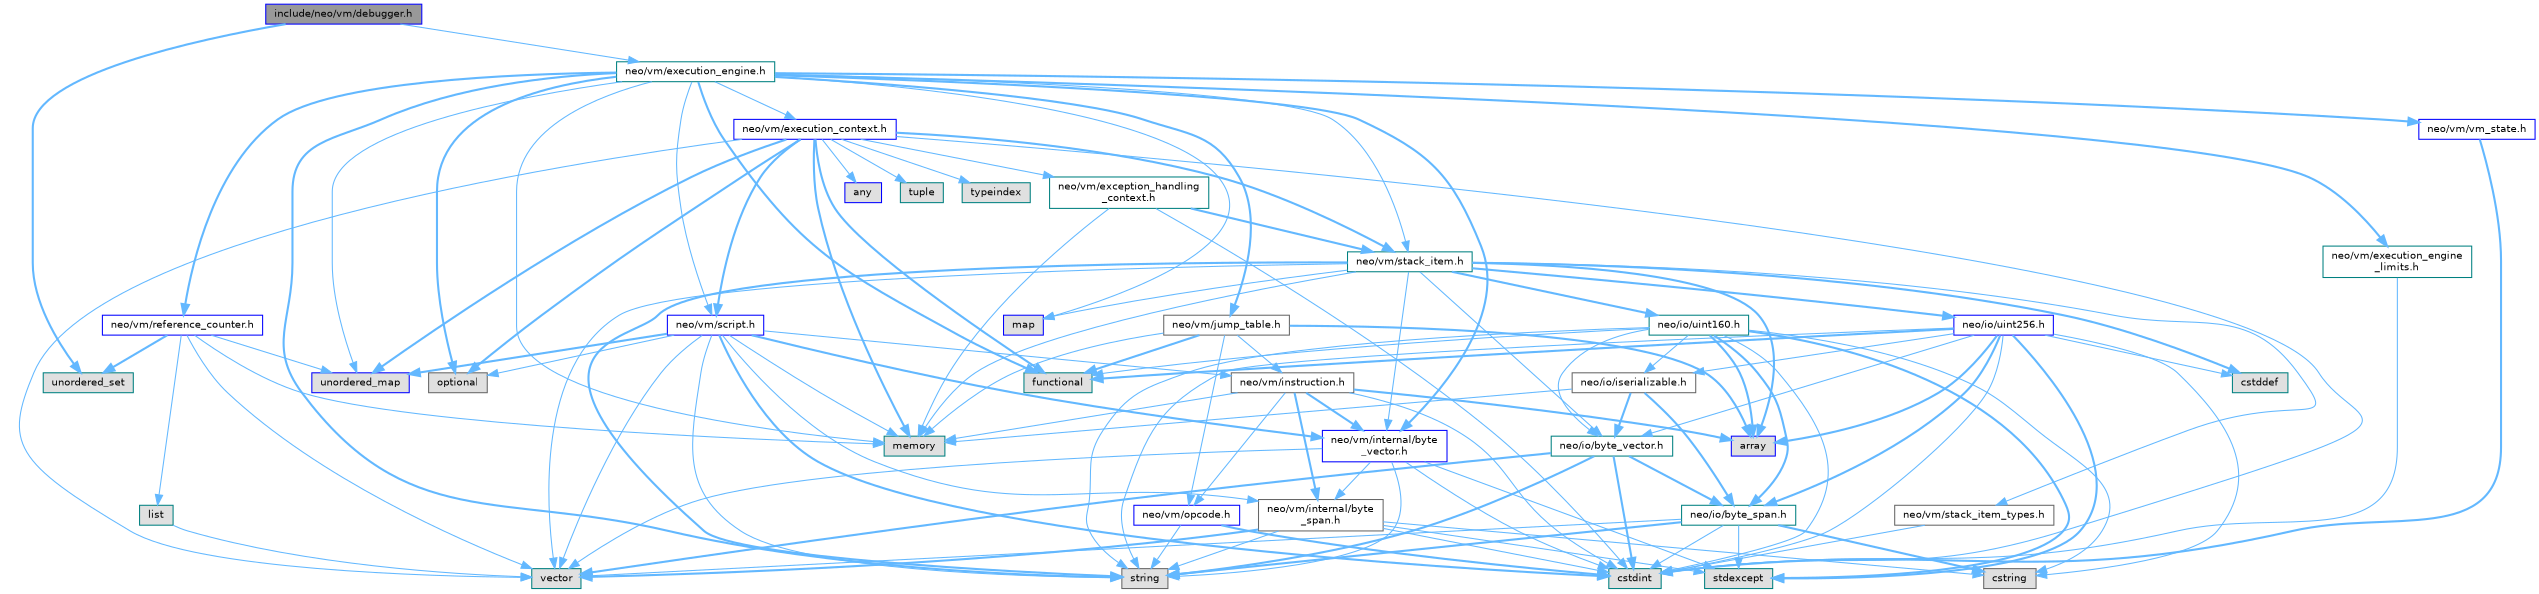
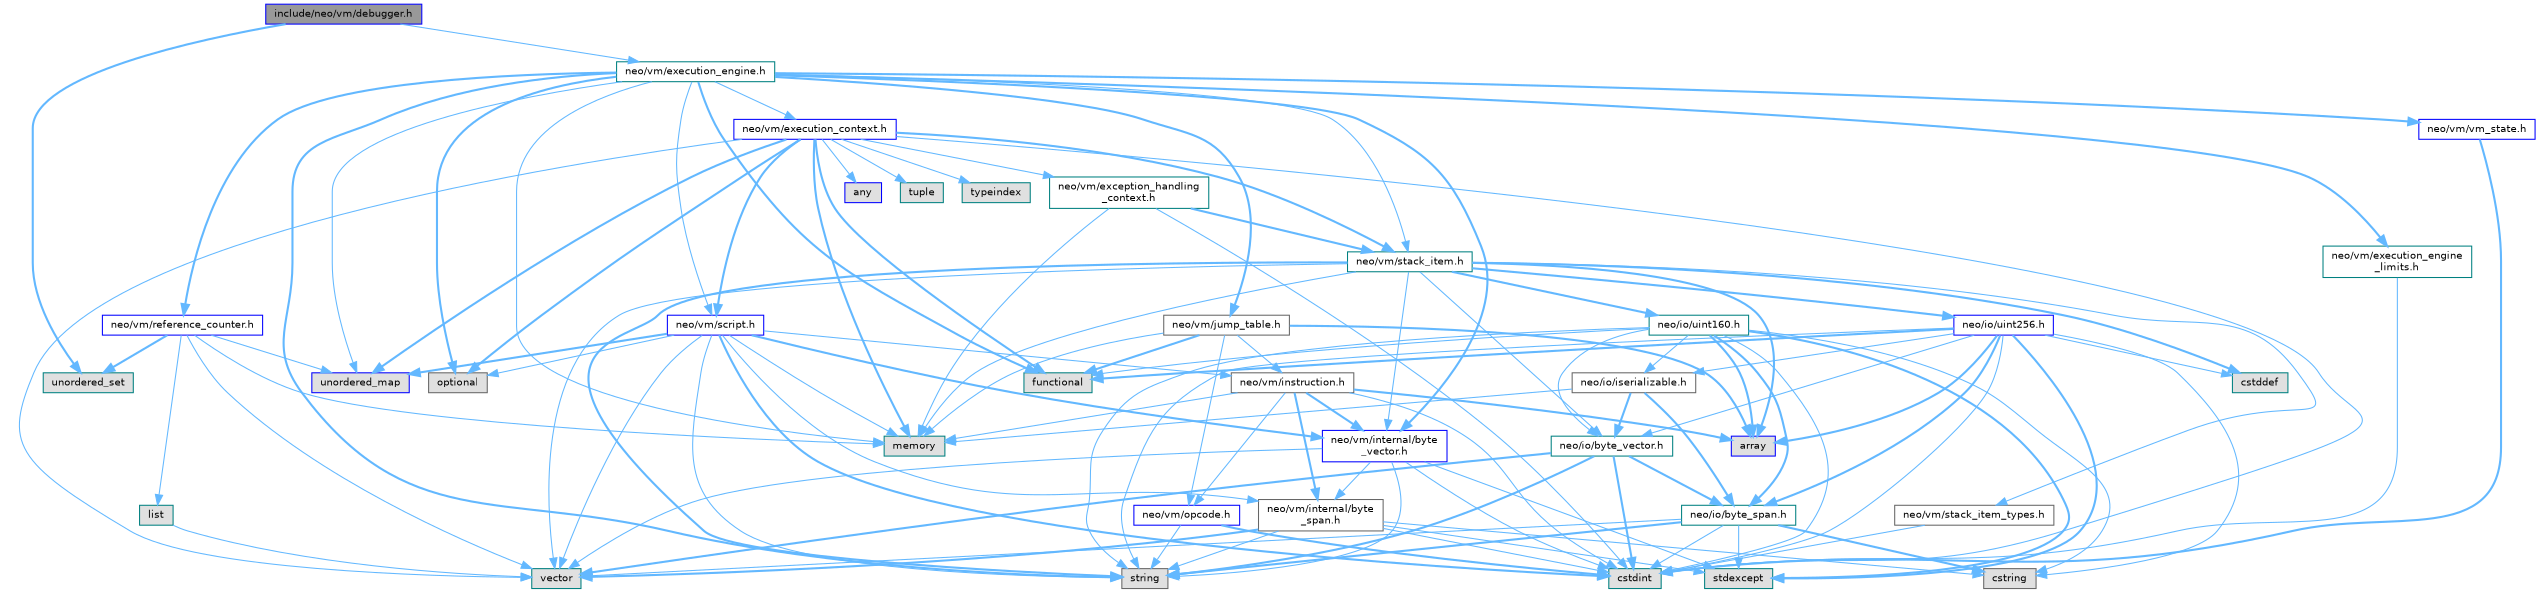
  digraph {
    node [color=teal fillcolor=white fontname=Helvetica fontsize=10 shape=box style=filled]
    edge [color=steelblue1 fontname=Helvetica fontsize=10 labelfontname=Helvetica labelfontsize=10 style=solid]
    n1 [color=blue fillcolor=grey60 fontcolor=black height=0.2 label="include/neo/vm/debugger.h" width=0.4]
    n2 [height=0.2 label="neo/vm/execution_engine.h" width=0.4]
    n3 [fillcolor="#E0E0E0" height=0.2 label=unordered_set width=0.4]
    n4 [color=blue height=0.2 label="neo/vm/execution_context.h" width=0.4]
    n5 [height=0.2 label="neo/vm/stack_item.h" width=0.4]
    n6 [color=gray40 fillcolor="#E0E0E0" height=0.2 label=string width=0.4]
    n7 [fillcolor="#E0E0E0" height=0.2 label=memory width=0.4]
    n8 [fillcolor="#E0E0E0" height=0.2 label=functional width=0.4]
    n9 [color=blue height=0.2 label="neo/vm/internal/byte\l_vector.h" width=0.4]
-   n10 [color=blue fillcolor="#E0E0E0" height=0.2 label=map width=0.4]
    n11 [color=blue height=0.2 label="neo/vm/script.h" width=0.4]
    n12 [color=gray40 fillcolor="#E0E0E0" height=0.2 label=optional width=0.4]
    n13 [color=blue fillcolor="#E0E0E0" height=0.2 label=unordered_map width=0.4]
    n14 [height=0.2 label="neo/vm/execution_engine\l_limits.h" width=0.4]
    n15 [color=gray40 height=0.2 label="neo/vm/jump_table.h" width=0.4]
    n16 [color=blue height=0.2 label="neo/vm/reference_counter.h" width=0.4]
    n17 [color=blue height=0.2 label="neo/vm/vm_state.h" width=0.4]
    n18 [fillcolor="#E0E0E0" height=0.2 label=vector width=0.4]
    n19 [height=0.2 label="neo/vm/exception_handling\l_context.h" width=0.4]
    n20 [fillcolor="#E0E0E0" height=0.2 label=cstdint width=0.4]
    n21 [color=blue fillcolor="#E0E0E0" height=0.2 label=any width=0.4]
    n22 [fillcolor="#E0E0E0" height=0.2 label=tuple width=0.4]
    n23 [fillcolor="#E0E0E0" height=0.2 label=typeindex width=0.4]
    n24 [height=0.2 label="neo/io/byte_vector.h" width=0.4]
    n25 [height=0.2 label="neo/io/uint160.h" width=0.4]
    n26 [color=blue fillcolor="#E0E0E0" height=0.2 label=array width=0.4]
    n27 [color=blue height=0.2 label="neo/io/uint256.h" width=0.4]
    n28 [fillcolor="#E0E0E0" height=0.2 label=cstddef width=0.4]
    n29 [color=gray40 height=0.2 label="neo/vm/stack_item_types.h" width=0.4]
    n30 [fillcolor="#E0E0E0" height=0.2 label=stdexcept width=0.4]
    n31 [color=gray40 height=0.2 label="neo/vm/internal/byte\l_span.h" width=0.4]
    n32 [color=gray40 height=0.2 label="neo/vm/instruction.h" width=0.4]
    n33 [color=blue height=0.2 label="neo/vm/opcode.h" width=0.4]
    n34 [fillcolor="#E0E0E0" height=0.2 label=list width=0.4]
    n35 [height=0.2 label="neo/io/byte_span.h" width=0.4]
    n36 [color=gray40 fillcolor="#E0E0E0" height=0.2 label=cstring width=0.4]
    n37 [color=gray40 height=0.2 label="neo/io/iserializable.h" width=0.4]
    n1 -> n2
    n1 -> n3 [style=bold]
    n2 -> n4
    n2 -> n5
    n2 -> n6 [style=bold]
    n2 -> n7
    n2 -> n8 [style=bold]
    n2 -> n9 [style=bold]
-   n2 -> n10
    n2 -> n11
    n2 -> n12 [style=bold]
    n2 -> n13
    n2 -> n14 [style=bold]
    n2 -> n15 [style=bold]
    n2 -> n16 [style=bold]
    n2 -> n17 [style=bold]
    n4 -> n5 [style=bold]
    n4 -> n7 [style=bold]
    n4 -> n8 [style=bold]
    n4 -> n11 [style=bold]
    n4 -> n12 [style=bold]
    n4 -> n13 [style=bold]
    n4 -> n18
    n4 -> n19
    n4 -> n20
    n4 -> n21
    n4 -> n22
    n4 -> n23
    n5 -> n6 [style=bold]
    n5 -> n7
    n5 -> n9
-   n5 -> n10
    n5 -> n18
    n5 -> n24
    n5 -> n25 [style=bold]
    n5 -> n26 [style=bold]
    n5 -> n27 [style=bold]
    n5 -> n28 [style=bold]
    n5 -> n29
    n9 -> n6
    n9 -> n18
    n9 -> n20
    n9 -> n30
    n9 -> n31
    n11 -> n6
    n11 -> n7
    n11 -> n9 [style=bold]
    n11 -> n12
    n11 -> n13 [style=bold]
    n11 -> n18
    n11 -> n20 [style=bold]
    n11 -> n31
    n11 -> n32
    n14 -> n20
    n15 -> n7
    n15 -> n8 [style=bold]
    n15 -> n26 [style=bold]
    n15 -> n32
    n15 -> n33
    n16 -> n3 [style=bold]
    n16 -> n7
    n16 -> n13
    n16 -> n18
    n16 -> n34
    n17 -> n20 [style=bold]
    n19 -> n5 [style=bold]
    n19 -> n7
    n19 -> n20
    n24 -> n6 [style=bold]
    n24 -> n18 [style=bold]
    n24 -> n20 [style=bold]
    n24 -> n35 [style=bold]
    n25 -> n6
    n25 -> n8
    n25 -> n20
    n25 -> n24
    n25 -> n26 [style=bold]
    n25 -> n30 [style=bold]
    n25 -> n35 [style=bold]
    n25 -> n36
    n25 -> n37
    n27 -> n6
    n27 -> n8 [style=bold]
    n27 -> n20
    n27 -> n24
    n27 -> n26 [style=bold]
    n27 -> n28
    n27 -> n30 [style=bold]
    n27 -> n35 [style=bold]
    n27 -> n36
    n27 -> n37
    n29 -> n20
    n31 -> n6
    n31 -> n18 [style=bold]
    n31 -> n20
    n31 -> n30
    n31 -> n36
    n32 -> n7
    n32 -> n9 [style=bold]
    n32 -> n20
    n32 -> n26 [style=bold]
    n32 -> n31 [style=bold]
    n32 -> n33
    n33 -> n6
    n33 -> n20 [style=bold]
    n34 -> n18
    n35 -> n6 [style=bold]
    n35 -> n18
    n35 -> n20
    n35 -> n30
    n35 -> n36 [style=bold]
    n37 -> n7
    n37 -> n24 [style=bold]
    n37 -> n35 [style=bold]
  }
